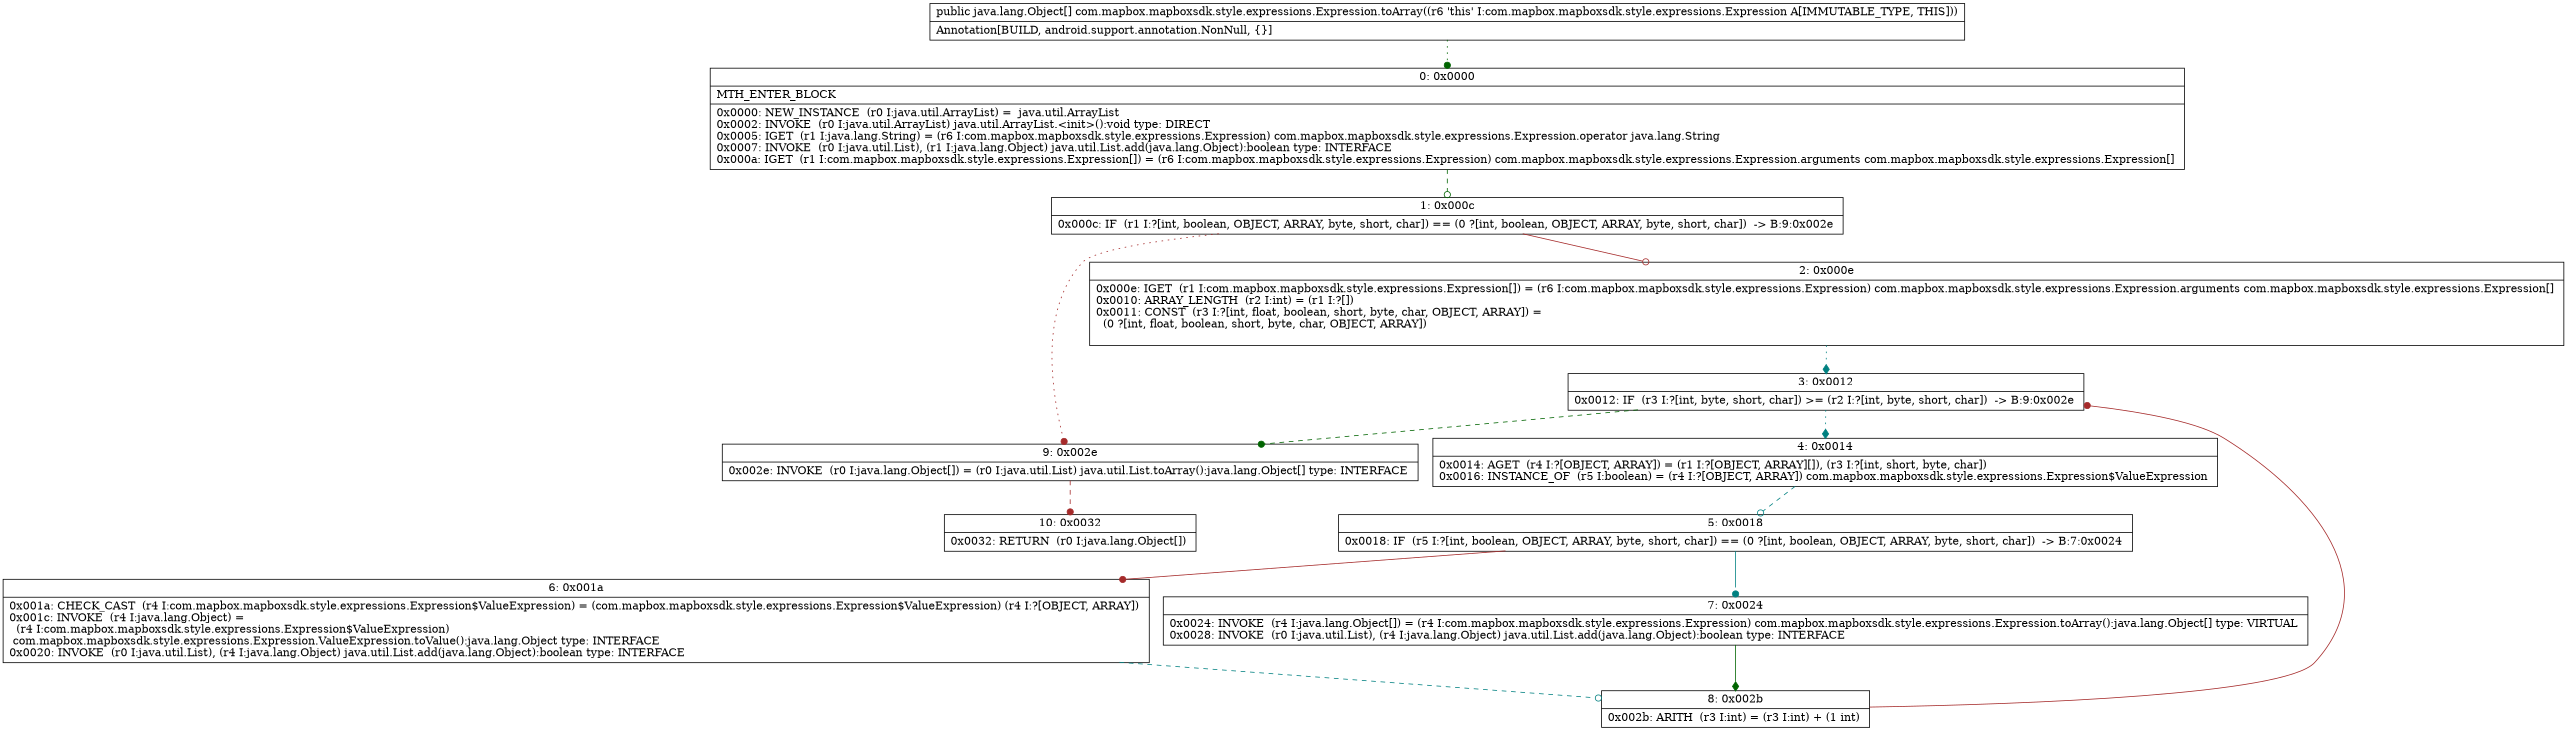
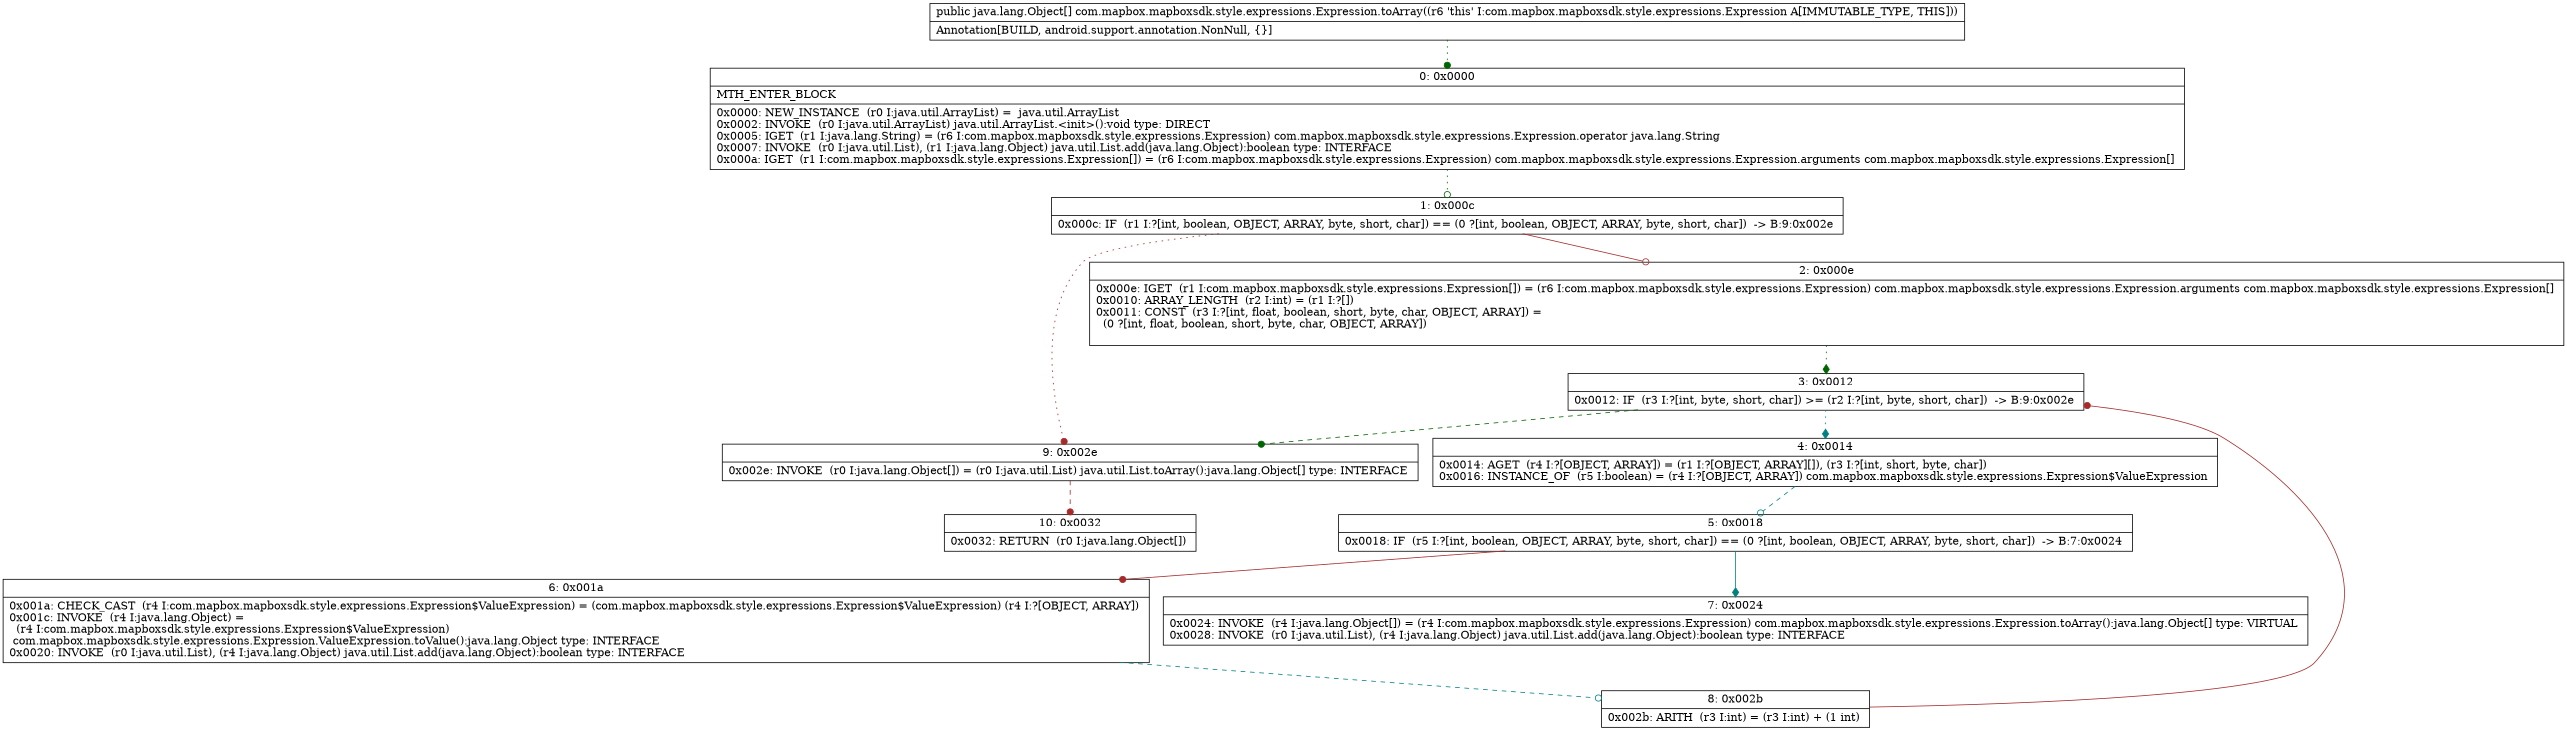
  digraph {
    node [shape=record]
    edge [arrowhead=dot color=brown style=dashed]
    n1 [label="{0\:\ 0x0000|MTH_ENTER_BLOCK\l|0x0000: NEW_INSTANCE  (r0 I:java.util.ArrayList) =  java.util.ArrayList \l0x0002: INVOKE  (r0 I:java.util.ArrayList) java.util.ArrayList.\<init\>():void type: DIRECT \l0x0005: IGET  (r1 I:java.lang.String) = (r6 I:com.mapbox.mapboxsdk.style.expressions.Expression) com.mapbox.mapboxsdk.style.expressions.Expression.operator java.lang.String \l0x0007: INVOKE  (r0 I:java.util.List), (r1 I:java.lang.Object) java.util.List.add(java.lang.Object):boolean type: INTERFACE \l0x000a: IGET  (r1 I:com.mapbox.mapboxsdk.style.expressions.Expression[]) = (r6 I:com.mapbox.mapboxsdk.style.expressions.Expression) com.mapbox.mapboxsdk.style.expressions.Expression.arguments com.mapbox.mapboxsdk.style.expressions.Expression[] \l}"]
    n2 [label="{1\:\ 0x000c|0x000c: IF  (r1 I:?[int, boolean, OBJECT, ARRAY, byte, short, char]) == (0 ?[int, boolean, OBJECT, ARRAY, byte, short, char])  \-\> B:9:0x002e \l}"]
    n3 [label="{2\:\ 0x000e|0x000e: IGET  (r1 I:com.mapbox.mapboxsdk.style.expressions.Expression[]) = (r6 I:com.mapbox.mapboxsdk.style.expressions.Expression) com.mapbox.mapboxsdk.style.expressions.Expression.arguments com.mapbox.mapboxsdk.style.expressions.Expression[] \l0x0010: ARRAY_LENGTH  (r2 I:int) = (r1 I:?[]) \l0x0011: CONST  (r3 I:?[int, float, boolean, short, byte, char, OBJECT, ARRAY]) = \l  (0 ?[int, float, boolean, short, byte, char, OBJECT, ARRAY])\l \l}"]
    n4 [label="{9\:\ 0x002e|0x002e: INVOKE  (r0 I:java.lang.Object[]) = (r0 I:java.util.List) java.util.List.toArray():java.lang.Object[] type: INTERFACE \l}"]
    n5 [label="{3\:\ 0x0012|0x0012: IF  (r3 I:?[int, byte, short, char]) \>= (r2 I:?[int, byte, short, char])  \-\> B:9:0x002e \l}"]
    n6 [label="{10\:\ 0x0032|0x0032: RETURN  (r0 I:java.lang.Object[]) \l}"]
    n7 [label="{4\:\ 0x0014|0x0014: AGET  (r4 I:?[OBJECT, ARRAY]) = (r1 I:?[OBJECT, ARRAY][]), (r3 I:?[int, short, byte, char]) \l0x0016: INSTANCE_OF  (r5 I:boolean) = (r4 I:?[OBJECT, ARRAY]) com.mapbox.mapboxsdk.style.expressions.Expression$ValueExpression \l}"]
    n8 [label="{5\:\ 0x0018|0x0018: IF  (r5 I:?[int, boolean, OBJECT, ARRAY, byte, short, char]) == (0 ?[int, boolean, OBJECT, ARRAY, byte, short, char])  \-\> B:7:0x0024 \l}"]
    n9 [label="{6\:\ 0x001a|0x001a: CHECK_CAST  (r4 I:com.mapbox.mapboxsdk.style.expressions.Expression$ValueExpression) = (com.mapbox.mapboxsdk.style.expressions.Expression$ValueExpression) (r4 I:?[OBJECT, ARRAY]) \l0x001c: INVOKE  (r4 I:java.lang.Object) = \l  (r4 I:com.mapbox.mapboxsdk.style.expressions.Expression$ValueExpression)\l com.mapbox.mapboxsdk.style.expressions.Expression.ValueExpression.toValue():java.lang.Object type: INTERFACE \l0x0020: INVOKE  (r0 I:java.util.List), (r4 I:java.lang.Object) java.util.List.add(java.lang.Object):boolean type: INTERFACE \l}"]
    n10 [label="{7\:\ 0x0024|0x0024: INVOKE  (r4 I:java.lang.Object[]) = (r4 I:com.mapbox.mapboxsdk.style.expressions.Expression) com.mapbox.mapboxsdk.style.expressions.Expression.toArray():java.lang.Object[] type: VIRTUAL \l0x0028: INVOKE  (r0 I:java.util.List), (r4 I:java.lang.Object) java.util.List.add(java.lang.Object):boolean type: INTERFACE \l}"]
    n11 [label="{8\:\ 0x002b|0x002b: ARITH  (r3 I:int) = (r3 I:int) + (1 int) \l}"]
    n12 [label="{public java.lang.Object[] com.mapbox.mapboxsdk.style.expressions.Expression.toArray((r6 'this' I:com.mapbox.mapboxsdk.style.expressions.Expression A[IMMUTABLE_TYPE, THIS]))  | Annotation[BUILD, android.support.annotation.NonNull, \{\}]\l}"]
-   n1 -> n2 [arrowhead=odot color=darkgreen]
+   n1 -> n2 [arrowhead=odot color=darkgreen style=dotted]
    n2 -> n3 [arrowhead=odot style=solid]
    n2 -> n4 [style=dotted]
-   n3 -> n5 [arrowhead=diamond color=teal style=dotted]
+   n3 -> n5 [arrowhead=diamond color=darkgreen style=dotted]
    n4 -> n6
    n5 -> n4 [color=darkgreen]
    n5 -> n7 [arrowhead=diamond color=teal style=dotted]
    n7 -> n8 [arrowhead=odot color=teal]
    n8 -> n9 [style=solid]
-   n8 -> n10 [color=teal style=solid]
+   n8 -> n10 [arrowhead=diamond color=teal style=solid]
    n9 -> n11 [arrowhead=odot color=teal]
-   n10 -> n11 [arrowhead=diamond color=darkgreen style=solid]
    n11 -> n5 [style=solid]
    n12 -> n1 [color=darkgreen style=dotted]
  }
